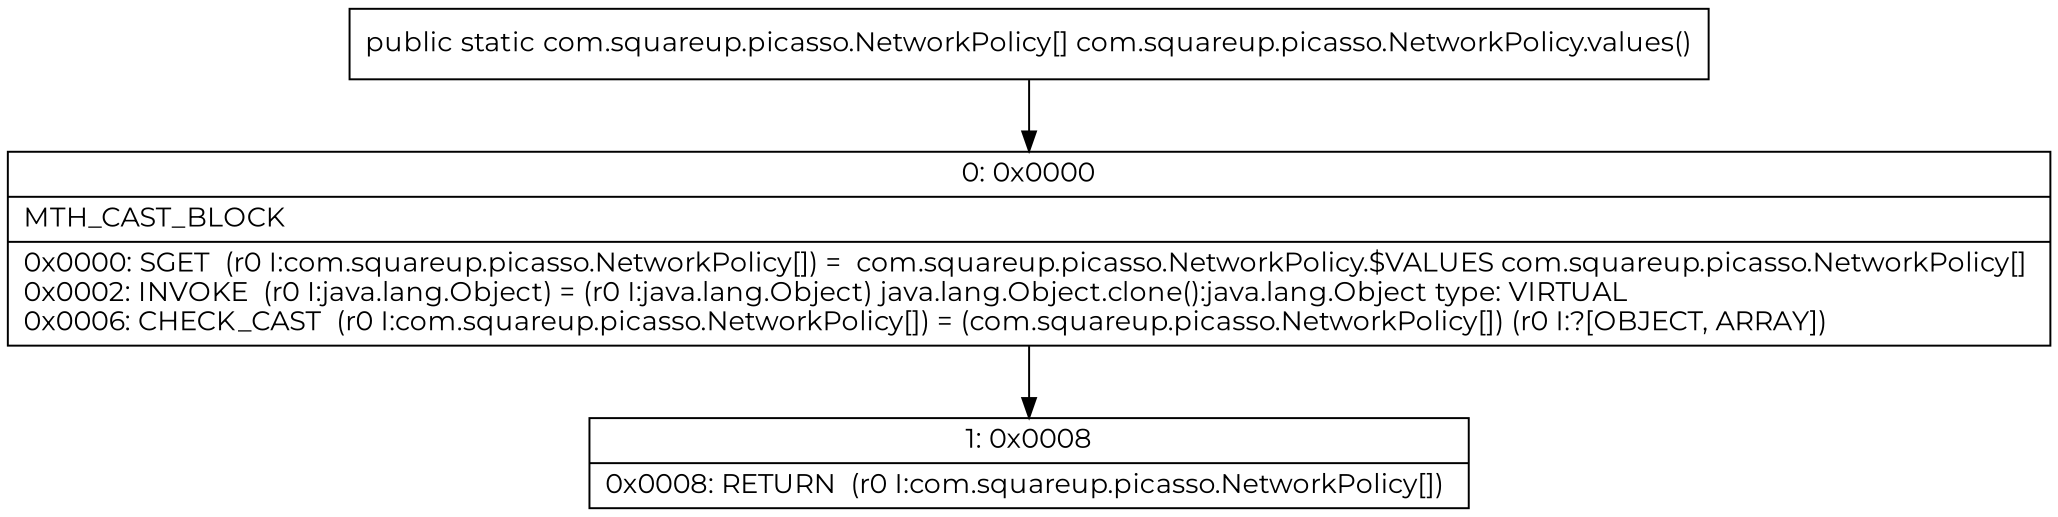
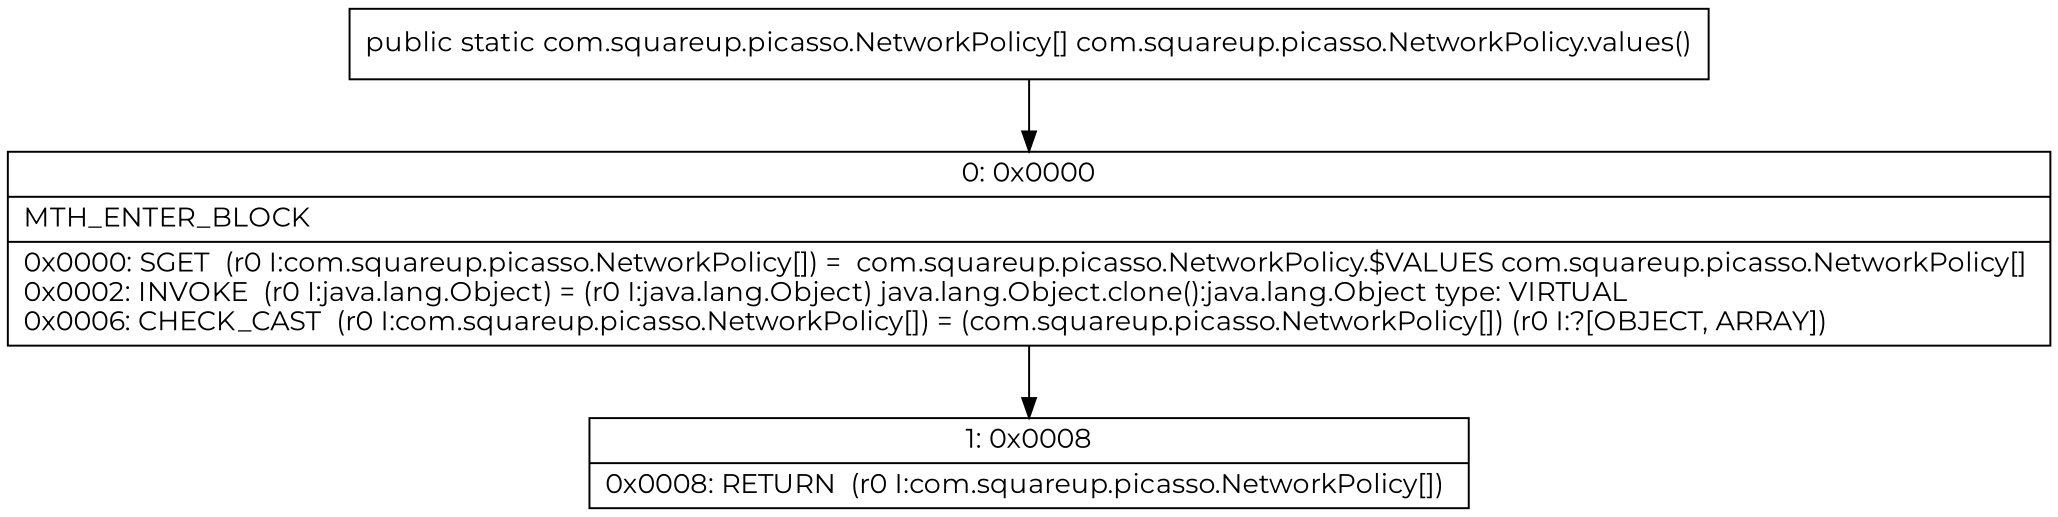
  digraph {
    fontname=Montserrat
    node [shape=record fontname=Montserrat]
    edge [fontname=Montserrat]
-   n1 [label="{0\:\ 0x0000|MTH_CAST_BLOCK\l|0x0000: SGET  (r0 I:com.squareup.picasso.NetworkPolicy[]) =  com.squareup.picasso.NetworkPolicy.$VALUES com.squareup.picasso.NetworkPolicy[] \l0x0002: INVOKE  (r0 I:java.lang.Object) = (r0 I:java.lang.Object) java.lang.Object.clone():java.lang.Object type: VIRTUAL \l0x0006: CHECK_CAST  (r0 I:com.squareup.picasso.NetworkPolicy[]) = (com.squareup.picasso.NetworkPolicy[]) (r0 I:?[OBJECT, ARRAY]) \l}"]
+   n1 [label="{0\:\ 0x0000|MTH_ENTER_BLOCK\l|0x0000: SGET  (r0 I:com.squareup.picasso.NetworkPolicy[]) =  com.squareup.picasso.NetworkPolicy.$VALUES com.squareup.picasso.NetworkPolicy[] \l0x0002: INVOKE  (r0 I:java.lang.Object) = (r0 I:java.lang.Object) java.lang.Object.clone():java.lang.Object type: VIRTUAL \l0x0006: CHECK_CAST  (r0 I:com.squareup.picasso.NetworkPolicy[]) = (com.squareup.picasso.NetworkPolicy[]) (r0 I:?[OBJECT, ARRAY]) \l}"]
    n2 [label="{1\:\ 0x0008|0x0008: RETURN  (r0 I:com.squareup.picasso.NetworkPolicy[]) \l}"]
    n3 [label="{public static com.squareup.picasso.NetworkPolicy[] com.squareup.picasso.NetworkPolicy.values() }"]
    n1 -> n2
    n3 -> n1
  }
